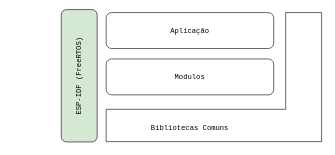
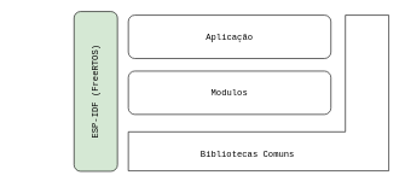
  <mxCell id="0" />
  <mxCell id="1" parent="0" />
  <mxCell id="2" value="&lt;font face=&quot;Courier New&quot;&gt;Modulos&lt;/font&gt;" style="rounded=1;whiteSpace=wrap;html=1;" vertex="1" parent="1"><mxGeometry x="176" y="98" width="280" height="60" as="geometry" /></mxCell>
  <mxCell id="3" value="&lt;font face=&quot;Courier New&quot;&gt;Aplicação&lt;/font&gt;" style="rounded=1;whiteSpace=wrap;html=1;" vertex="1" parent="1"><mxGeometry x="176" y="20.52" width="280" height="60" as="geometry" /></mxCell>
  <mxCell id="4" value="&lt;font face=&quot;Courier New&quot;&gt;ESP-IDF (FreeRTOS)&lt;/font&gt;" style="rounded=1;whiteSpace=wrap;html=1;rotation=-90;fillColor=#d5e8d4;" vertex="1" parent="1"><mxGeometry x="20.38" y="96.13" width="221.25" height="60" as="geometry" /></mxCell>
  <mxCell id="5" value="&lt;br&gt;&lt;br&gt;&lt;br&gt;&lt;br&gt;&lt;br&gt;" style="shape=corner;whiteSpace=wrap;html=1;rotation=-180;dx=60;dy=54;" vertex="1" parent="1"><mxGeometry x="176" y="20.52" width="360" height="215.61" as="geometry" /></mxCell>
- <mxCell id="6" value="&lt;font face=&quot;Courier New&quot;&gt;Bibliotecas Comuns&lt;/font&gt;" style="text;html=1;strokeColor=none;fillColor=none;align=center;verticalAlign=middle;whiteSpace=wrap;rounded=0;" vertex="1" parent="1"><mxGeometry x="241" y="198" width="150" height="30" as="geometry" /></mxCell>
+ <mxCell id="6" value="&lt;font face=&quot;Courier New&quot;&gt;Bibliotecas Comuns&lt;/font&gt;" style="text;html=1;strokeColor=none;fillColor=none;align=center;verticalAlign=middle;whiteSpace=wrap;rounded=0;" vertex="1" parent="1"><mxGeometry x="266" y="198" width="150" height="30" as="geometry" /></mxCell>
